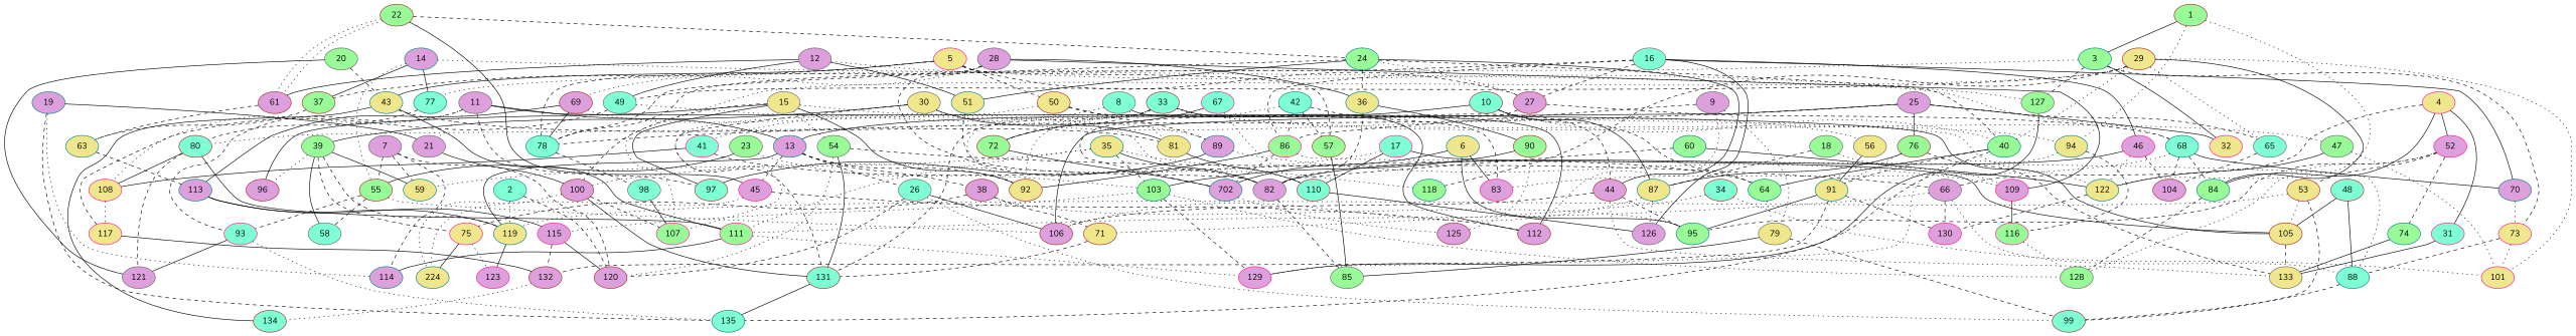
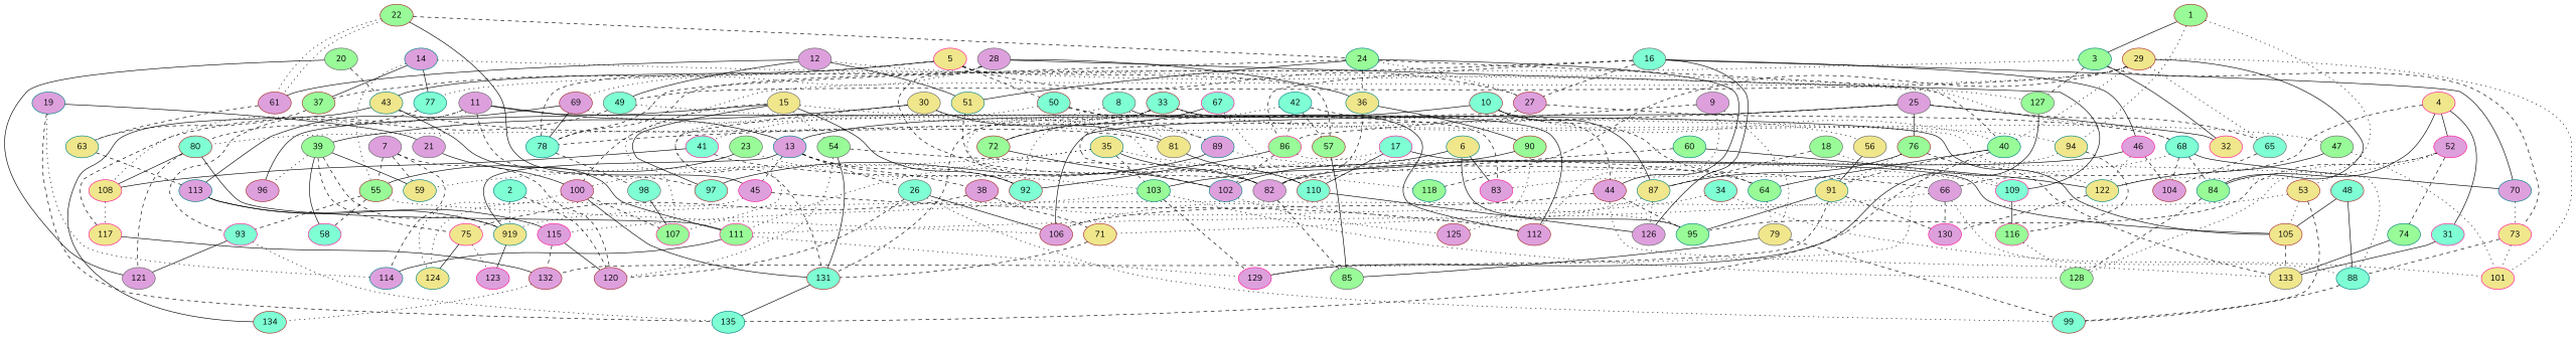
  graph {
    fontname=Nunito
    node [color=teal fillcolor=plum fontname=Nunito style=filled]
    edge [fontname=Nunito style=dashed]
    1 [color=brown fillcolor=palegreen]
    3 [fillcolor=palegreen]
    94 [fillcolor=khaki]
    122 [fillcolor=khaki]
    32 [color=deeppink fillcolor=khaki]
    73 [color=deeppink fillcolor=khaki]
    77 [fillcolor=aquamarine]
    127 [color=gray40 fillcolor=palegreen]
    116 [color=deeppink fillcolor=palegreen]
    129 [color=deeppink]
    130 [color=deeppink]
    2 [fillcolor=aquamarine]
-   119 [fillcolor=khaki]
+   119 [fillcolor=khaki label=919]
    120 [color=brown]
    123 [color=deeppink]
    101 [color=deeppink fillcolor=khaki]
    88 [fillcolor=aquamarine]
    80 [color=brown fillcolor=aquamarine]
    4 [color=deeppink fillcolor=khaki]
    31 [color=deeppink fillcolor=aquamarine]
    52 [color=deeppink]
    66 [color=gray40]
    84 [fillcolor=palegreen]
    133 [color=gray40 fillcolor=khaki]
    95 [fillcolor=palegreen]
    53 [color=brown fillcolor=khaki]
    74 [fillcolor=palegreen]
    128 [color=gray40 fillcolor=palegreen]
    111 [color=deeppink fillcolor=palegreen]
    5 [color=deeppink fillcolor=khaki]
    27 [color=brown]
    37 [color=brown fillcolor=palegreen]
    43 [fillcolor=khaki]
-   50 [color=brown fillcolor=khaki]
+   50 [color=brown fillcolor=aquamarine]
    57 [color=brown fillcolor=palegreen]
-   102 [label=702]
+   102
    68 [fillcolor=aquamarine]
    63 [fillcolor=khaki]
    81 [color=gray40 fillcolor=khaki]
    134 [color=brown fillcolor=aquamarine]
    83 [color=deeppink]
    107 [color=deeppink fillcolor=palegreen]
    89
    85 [color=gray40 fillcolor=palegreen]
    6 [fillcolor=khaki]
    125 [color=brown]
    7 [color=gray40]
    55 [color=brown fillcolor=palegreen]
    59 [fillcolor=khaki]
    114
    93 [color=deeppink fillcolor=aquamarine]
    106 [color=brown]
-   58 [color=gray40 fillcolor=aquamarine]
+   58 [color=deeppink fillcolor=aquamarine]
    8 [color=gray40 fillcolor=aquamarine]
    41 [color=deeppink fillcolor=aquamarine]
    112 [color=brown]
    64 [fillcolor=palegreen]
    108 [color=deeppink fillcolor=khaki]
    110 [color=brown fillcolor=aquamarine]
    9 [color=gray40]
    79 [color=gray40 fillcolor=khaki]
    86 [color=deeppink fillcolor=palegreen]
    99 [color=brown fillcolor=aquamarine]
-   92 [color=brown fillcolor=khaki]
+   92 [color=brown fillcolor=aquamarine]
    10 [color=brown fillcolor=aquamarine]
    13
    40 [fillcolor=palegreen]
    87 [fillcolor=khaki]
    26 [color=gray40 fillcolor=aquamarine]
    38 [color=brown]
    45 [color=deeppink]
    135 [fillcolor=aquamarine]
    91 [fillcolor=khaki]
    126 [color=gray40]
    11 [color=gray40]
    21 [color=gray40]
    97 [color=brown fillcolor=aquamarine]
    105 [color=brown fillcolor=khaki]
    100 [color=brown]
    121 [color=gray40]
    117 [color=deeppink fillcolor=khaki]
    12 [color=gray40]
    49 [color=gray40 fillcolor=aquamarine]
    51 [fillcolor=khaki]
    61 [color=brown]
    82 [color=gray40]
    71 [color=brown fillcolor=khaki]
    75 [color=deeppink fillcolor=khaki]
-   124 [fillcolor=khaki label=224]
+   124 [fillcolor=khaki]
    14
    70
    104 [color=brown]
    15 [color=gray40 fillcolor=khaki]
    54 [color=gray40 fillcolor=palegreen]
    96 [color=brown]
    131 [color=brown fillcolor=aquamarine]
    16 [color=gray40 fillcolor=aquamarine]
    46 [color=deeppink]
    78 [fillcolor=aquamarine]
    98 [color=gray40 fillcolor=aquamarine]
    17 [color=deeppink fillcolor=aquamarine]
    18 [color=gray40 fillcolor=palegreen]
-   109 [color=deeppink]
+   109 [color=deeppink fillcolor=aquamarine]
    19
    20 [color=gray40 fillcolor=palegreen]
    22 [color=brown fillcolor=palegreen]
    24 [fillcolor=palegreen]
    36 [fillcolor=khaki]
    44 [color=brown]
    23 [color=gray40 fillcolor=palegreen]
    103 [fillcolor=palegreen]
    115 [color=deeppink]
    90 [color=brown fillcolor=palegreen]
    25 [color=gray40]
    65 [color=gray40 fillcolor=aquamarine]
    76 [color=brown fillcolor=palegreen]
    28 [color=gray40]
    69 [color=brown]
    113
    29 [color=brown fillcolor=khaki]
    118 [fillcolor=palegreen]
    30 [color=gray40 fillcolor=khaki]
    39 [color=gray40 fillcolor=palegreen]
    56 [color=gray40 fillcolor=khaki]
    33 [color=brown fillcolor=aquamarine]
    47 [color=gray40 fillcolor=palegreen]
    72 [color=brown fillcolor=palegreen]
    34 [color=brown fillcolor=aquamarine]
    35 [fillcolor=khaki]
    132 [color=brown]
    42 [fillcolor=aquamarine]
    48 [color=brown fillcolor=aquamarine]
    60 [fillcolor=palegreen]
    67 [color=deeppink fillcolor=aquamarine]
    1 -- 3 [style=solid]
    1 -- 94 [style=dotted]
    1 -- 122 [style=dotted]
    3 -- 32 [style=solid]
    3 -- 73
    3 -- 77 [style=dotted]
    3 -- 127
    94 -- 116
    94 -- 129 [style=dotted]
    122 -- 130
    73 -- 101 [style=dotted]
    73 -- 88
    77 -- 80
    127 -- 129 [style=solid]
    116 -- 128 [style=dotted]
    2 -- 119 [style=dotted]
    2 -- 120
    119 -- 123 [style=solid]
    88 -- 99
    80 -- 111 [style=solid]
    80 -- 108 [style=solid]
    80 -- 121
    4 -- 31 [style=solid]
    4 -- 52 [style=solid]
    4 -- 66
    4 -- 84 [style=solid]
    31 -- 133 [style=solid]
    52 -- 95
-   52 -- 53
+   52 -- 53 [style=dotted]
    52 -- 74
    52 -- 128 [style=dotted]
    66 -- 130
    66 -- 88 [style=dotted]
    66 -- 111 [style=dotted]
    84 -- 128
    53 -- 119 [style=dotted]
    53 -- 99
    53 -- 105 [style=dotted]
    74 -- 133 [style=solid]
    111 -- 129 [style=dotted]
    111 -- 114 [style=solid]
    5 -- 27
    5 -- 37
    5 -- 43 [style=solid]
    5 -- 50
    5 -- 57
    27 -- 102
    27 -- 68
    37 -- 63
    43 -- 111 [style=solid]
    43 -- 81
    43 -- 134 [style=solid]
    50 -- 83
    50 -- 107 [style=dotted]
    50 -- 89
    57 -- 85 [style=solid]
    102 -- 125 [style=dotted]
    68 -- 84
    68 -- 83 [style=dotted]
    68 -- 70 [style=solid]
    68 -- 104
    63 -- 113
    81 -- 110 [style=solid]
    89 -- 97 [style=solid]
    89 -- 109 [style=dotted]
    6 -- 95 [style=solid]
    6 -- 102 [style=solid]
    6 -- 83 [style=solid]
    7 -- 120
    7 -- 55
    7 -- 59
    7 -- 114
    55 -- 93
    55 -- 106 [style=dotted]
    55 -- 58
    93 -- 135 [style=dotted]
    93 -- 121 [style=solid]
    8 -- 81 [style=dotted]
    8 -- 41 [style=dotted]
    8 -- 112 [style=solid]
    41 -- 64
    41 -- 108 [style=solid]
    64 -- 79 [style=dotted]
    108 -- 117 [style=dotted]
    110 -- 126 [style=solid]
    9 -- 112 [style=dotted]
    9 -- 79 [style=dotted]
    9 -- 86
    79 -- 85 [style=solid]
    79 -- 99
    86 -- 88 [style=dotted]
    86 -- 102
    86 -- 92 [style=solid]
    10 -- 64
    10 -- 13 [style=solid]
    10 -- 40 [style=dotted]
    10 -- 87 [style=solid]
    13 -- 119 [style=solid]
    13 -- 92
    13 -- 26
    13 -- 38
    13 -- 45
    40 -- 64 [style=solid]
    40 -- 135
    40 -- 91
    87 -- 106 [style=dotted]
    87 -- 126 [style=dotted]
    26 -- 120
    26 -- 106 [style=solid]
    26 -- 99 [style=dotted]
    38 -- 95 [style=dotted]
    38 -- 71
    38 -- 75
    45 -- 112
    45 -- 124 [style=dotted]
    91 -- 130
    91 -- 95 [style=solid]
    91 -- 132
    11 -- 93
    11 -- 108 [style=dotted]
    11 -- 13 [style=solid]
    11 -- 21 [style=dotted]
    11 -- 97
    11 -- 105 [style=solid]
    21 -- 100 [style=solid]
    105 -- 133
    100 -- 107
    100 -- 124 [style=dotted]
    100 -- 131 [style=solid]
    117 -- 132 [style=solid]
    12 -- 127 [style=dotted]
    12 -- 49 [style=solid]
    12 -- 51 [style=solid]
    12 -- 61 [style=solid]
    49 -- 89 [style=dotted]
    49 -- 117
    51 -- 82
    61 -- 63
    82 -- 85
    71 -- 131
    75 -- 123 [style=dotted]
    75 -- 124 [style=solid]
    14 -- 77 [style=solid]
    14 -- 37 [style=solid]
    14 -- 68 [style=dotted]
    14 -- 55 [style=dotted]
    70 -- 73 [style=dotted]
    15 -- 122 [style=dotted]
    15 -- 92 [style=solid]
    15 -- 97 [style=solid]
    15 -- 100
    15 -- 54 [style=dotted]
    15 -- 96 [style=solid]
    54 -- 120 [style=dotted]
    54 -- 66
    54 -- 131 [style=solid]
    131 -- 135 [style=solid]
    16 -- 27
    16 -- 86
    16 -- 126 [style=solid]
    16 -- 70 [style=solid]
    16 -- 46 [style=solid]
    16 -- 78
    46 -- 122 [style=dotted]
    46 -- 82 [style=solid]
    46 -- 104
    78 -- 98
    98 -- 107 [style=solid]
    17 -- 110 [style=solid]
    17 -- 105 [style=solid]
    17 -- 100 [style=dotted]
    18 -- 87
    18 -- 109 [style=dotted]
    109 -- 116 [style=solid]
    19 -- 114 [style=dotted]
    19 -- 135
    19 -- 21 [style=solid]
    20 -- 43
    20 -- 121 [style=solid]
    22 -- 45 [style=solid]
    22 -- 61 [style=dotted]
    22 -- 61 [style=dotted]
    22 -- 24
    24 -- 27 [style=dotted]
    24 -- 40
    24 -- 51 [style=solid]
    24 -- 78
    24 -- 36
    24 -- 44 [style=solid]
    36 -- 82
    36 -- 90 [style=solid]
    44 -- 133 [style=dotted]
    44 -- 95
    44 -- 106
    23 -- 55 [style=solid]
    23 -- 103 [style=dotted]
    103 -- 129
    103 -- 128 [style=dotted]
    103 -- 115 [style=dotted]
    115 -- 120 [style=solid]
    115 -- 132
    90 -- 125 [style=dotted]
    90 -- 103 [style=solid]
    25 -- 32 [style=solid]
    25 -- 106 [style=solid]
    25 -- 78
    25 -- 65
    25 -- 76 [style=solid]
    65 -- 104
    76 -- 133
    76 -- 87 [style=solid]
    76 -- 91 [style=dotted]
    28 -- 82
    28 -- 78
    28 -- 109 [style=solid]
    28 -- 36 [style=solid]
    28 -- 69 [style=dotted]
    69 -- 110 [style=dotted]
    69 -- 78 [style=solid]
    69 -- 113 [style=solid]
    113 -- 119 [style=solid]
    113 -- 115 [style=solid]
    29 -- 101 [style=dotted]
    29 -- 84 [style=solid]
    29 -- 107 [style=dotted]
    29 -- 40 [style=dotted]
    29 -- 49
    29 -- 65 [style=dotted]
    29 -- 118
    30 -- 81 [style=solid]
    30 -- 131
    30 -- 39 [style=solid]
    30 -- 56 [style=dotted]
    39 -- 119
    39 -- 59 [style=solid]
    39 -- 58 [style=solid]
    39 -- 75
    39 -- 96 [style=dotted]
    56 -- 91 [style=solid]
    33 -- 94 [style=dotted]
    33 -- 80 [style=dotted]
    33 -- 112 [style=solid]
    33 -- 92 [style=dotted]
    33 -- 131
    33 -- 47 [style=dotted]
    33 -- 72
    47 -- 122 [style=solid]
    47 -- 101 [style=dotted]
    72 -- 102 [style=solid]
    34 -- 101 [style=dotted]
    34 -- 71 [style=dotted]
    35 -- 111 [style=dotted]
    35 -- 59 [style=dotted]
    35 -- 82 [style=solid]
    35 -- 103
    35 -- 118 [style=dotted]
    132 -- 134 [style=dotted]
    42 -- 57
    42 -- 86
    42 -- 92 [style=dotted]
    42 -- 44
    48 -- 88 [style=solid]
    48 -- 105 [style=solid]
    60 -- 122 [style=solid]
    60 -- 82
    67 -- 110 [style=dotted]
    67 -- 72 [style=solid]
  }
